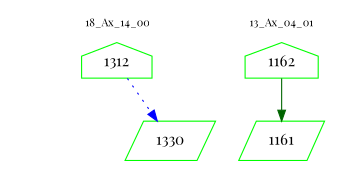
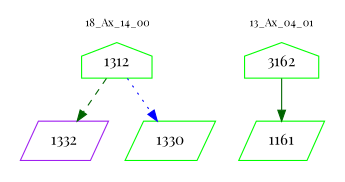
  digraph {
    fontname="Playfair Display"
    node [color=green fontname="Playfair Display" shape=parallelogram]
    edge [color=darkgreen fontname="Playfair Display"]
    n1 [label=1312 shape=house]
+   n2 [color=purple label=1332]
    n3 [label=1330]
-   n4 [label=1162 shape=house]
+   n4 [label=3162 shape=house]
    n5 [label=1161]
    subgraph cluster_1 {
      color=white
      fontsize=10
      label="18_Ax_14_00"
      n1
+     n2
      n3
    }
    subgraph cluster_2 {
      color=white
      fontsize=10
      label="13_Ax_04_01"
      n4
      n5
    }
+   n1 -> n2 [style=dashed]
    n1 -> n3 [color=blue style=dotted]
    n4 -> n5 [style=solid]
  }
